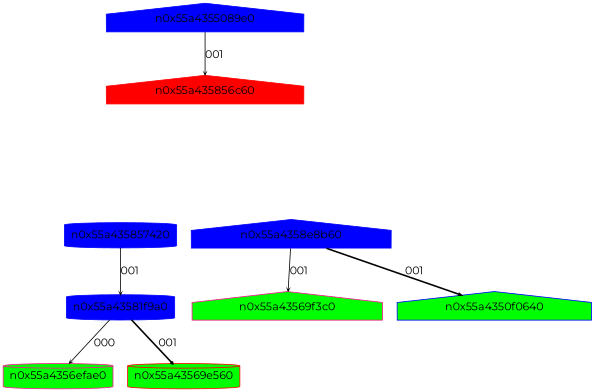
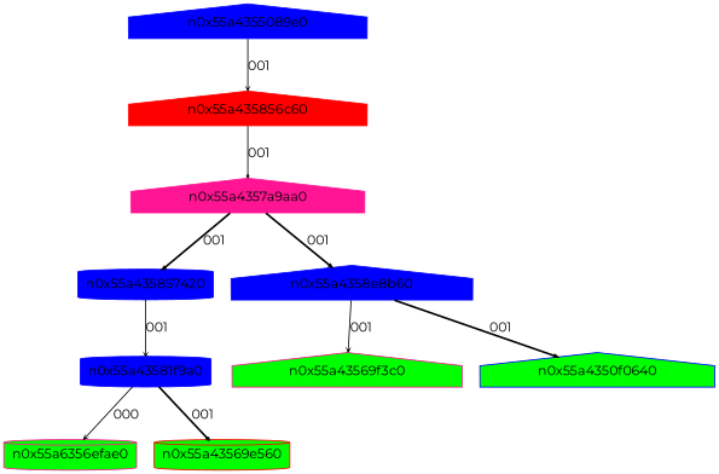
  digraph {
    fontname=Montserrat
    node [color=blue fontname=Montserrat shape=house style=filled]
    edge [arrowhead=vee arrowsize=.3 fontname=Montserrat style=solid]
    n0x55a4355089e0 [height=.1 width=.1]
    n0x55a435856c60 [color=red height=.1 width=.1]
+   n0x55a4357a9aa0 [color=deeppink height=.1 width=.1]
    n0x55a435857420 [height=.1 shape=cylinder width=.1]
    n0x55a4358e8b60 [height=.1 width=.1]
    n0x55a43581f9a0 [height=.1 shape=cylinder width=.1]
    n0x55a43569f3c0 [color=deeppink fillcolor=green height=.1 width=.1]
    n8 [fillcolor=green height=.1 label=n0x55a4350f0640 width=.1]
-   n0x55a4356efae0 [color=deeppink fillcolor=green height=.1 shape=cylinder width=.1]
+   n0x55a4356efae0 [color=deeppink fillcolor=green height=.1 shape=cylinder width=.1 label=n0x55a6356efae0]
    n0x55a43569e560 [color=red fillcolor=green height=.1 shape=cylinder width=.1]
    n0x55a4355089e0 -> n0x55a435856c60 [label=001]
+   n0x55a435856c60 -> n0x55a4357a9aa0 [arrowhead=diamond label=001]
+   n0x55a4357a9aa0 -> n0x55a435857420 [arrowhead=normal label=001 style=bold]
+   n0x55a4357a9aa0 -> n0x55a4358e8b60 [arrowhead=normal label=001 style=bold]
    n0x55a435857420 -> n0x55a43581f9a0 [label=001]
    n0x55a4358e8b60 -> n0x55a43569f3c0 [label=001]
    n0x55a4358e8b60 -> n8 [arrowhead=normal label=001 style=bold]
    n0x55a43581f9a0 -> n0x55a4356efae0 [label=000]
    n0x55a43581f9a0 -> n0x55a43569e560 [arrowhead=diamond label=001 style=bold]
  }
